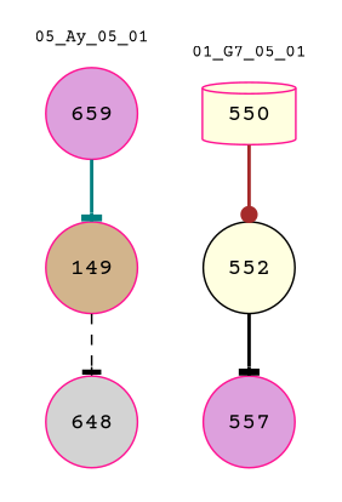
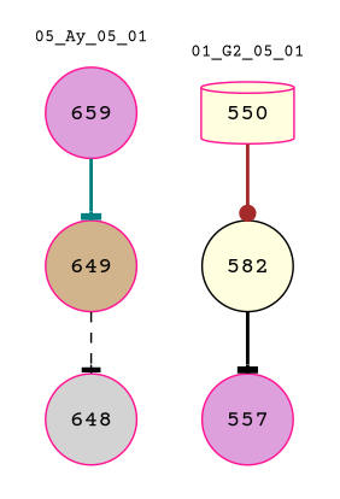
  digraph {
    fontname="Courier Prime"
    node [color=deeppink fillcolor=plum fontname="Courier Prime" shape=circle style=filled]
    edge [arrowhead=tee color=black fontname="Courier Prime" style=bold]
    n1 [label=659]
-   n2 [fillcolor=tan label=149]
+   n2 [fillcolor=tan label=649]
    n3 [fillcolor=lightgrey label=648]
    n4 [fillcolor=lightyellow label=550 shape=cylinder]
-   n5 [color=black fillcolor=lightyellow label=552]
+   n5 [color=black fillcolor=lightyellow label=582]
    n6 [label=557]
    subgraph cluster_1 {
      color=white
      fontsize=10
      label="05_Ay_05_01"
      n1
      n2
      n3
    }
    subgraph cluster_2 {
      color=white
      fontsize=10
-     label="01_G7_05_01"
+     label="01_G2_05_01"
      n4
      n5
      n6
    }
    n1 -> n2 [color=teal]
    n2 -> n3 [style=dashed]
    n4 -> n5 [arrowhead=dot color=brown]
    n5 -> n6
  }
